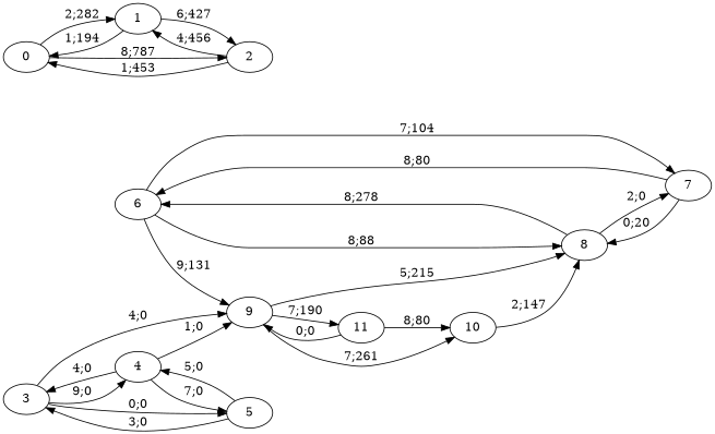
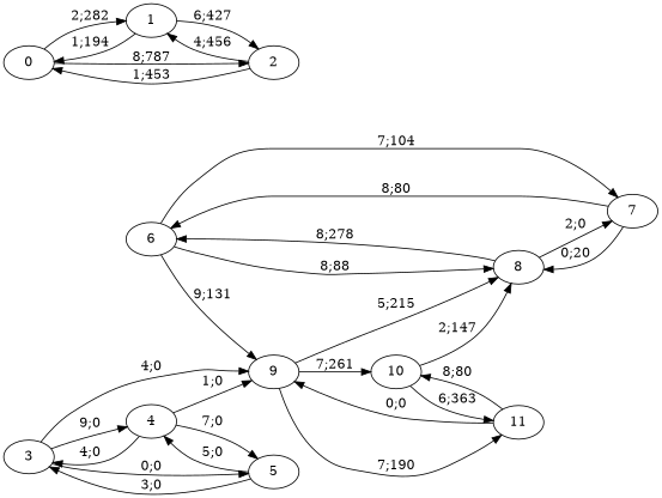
  digraph {
    rankdir=LR
    edge [color=black]
    6
    9
    7
    8
    10
    11
    3
    4
    5
    0
    1
    2
    6 -> 9 [label="9;131"]
    6 -> 7 [label="7;104"]
    6 -> 8 [label="8;88"]
    9 -> 8 [label="5;215"]
    9 -> 10 [label="7;261"]
    9 -> 11 [label="7;190"]
    7 -> 6 [label="8;80"]
    7 -> 8 [label="0;20"]
    8 -> 6 [label="8;278"]
    8 -> 7 [label="2;0"]
    10 -> 8 [label="2;147"]
+   10 -> 11 [label="6;363"]
    11 -> 9 [label="0;0"]
    11 -> 10 [label="8;80"]
    3 -> 9 [label="4;0"]
    3 -> 4 [label="9;0"]
    3 -> 5 [label="0;0"]
    4 -> 9 [label="1;0"]
    4 -> 3 [label="4;0"]
    4 -> 5 [label="7;0"]
    5 -> 3 [label="3;0"]
    5 -> 4 [label="5;0"]
    0 -> 1 [label="2;282"]
    0 -> 2 [label="8;787"]
    1 -> 0 [label="1;194"]
    1 -> 2 [label="6;427"]
    2 -> 0 [label="1;453"]
    2 -> 1 [label="4;456"]
  }
